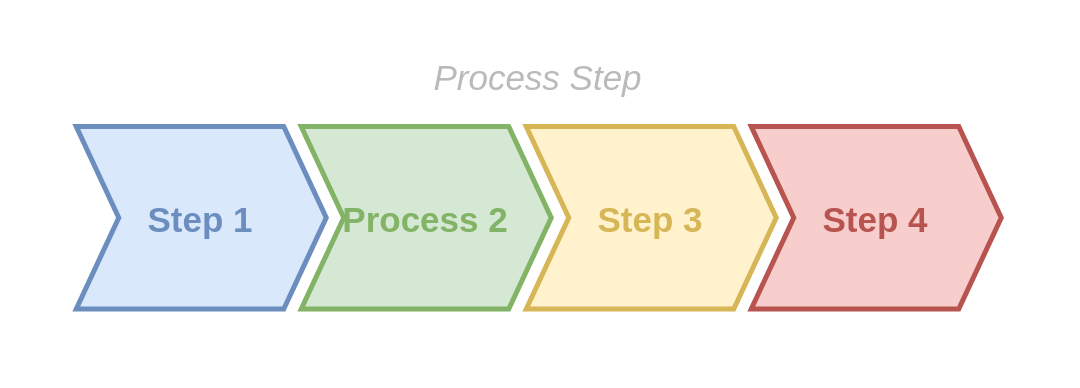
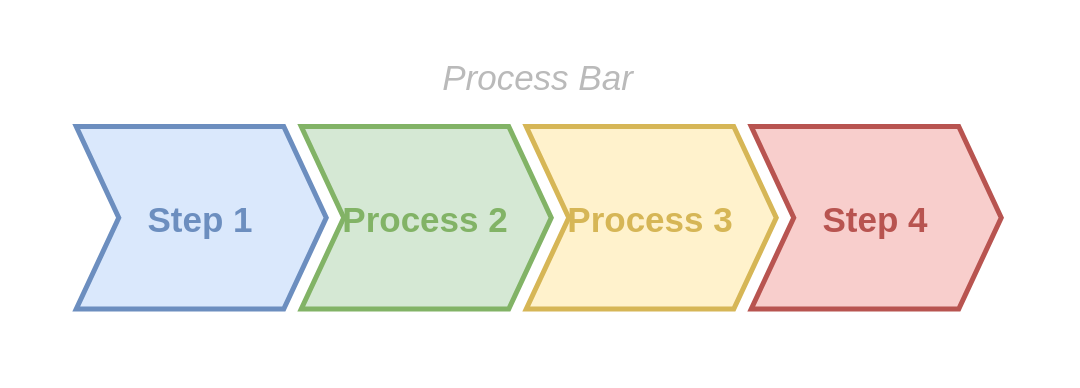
  <mxCell id="0" />
  <mxCell id="1" parent="0" />
- <mxCell id="2" value="Process Step" style="swimlane;fontStyle=2;childLayout=stackLayout;horizontal=1;startSize=20;fillColor=none;horizontalStack=1;resizeParent=1;resizeParentMax=0;resizeLast=0;collapsible=0;marginBottom=0;swimlaneFillColor=none;strokeColor=none;fontFamily=Helvetica;fontSize=14;fontColor=#BABABA;points=[];verticalAlign=middle;stackBorder=10;stackSpacing=-10;resizable=1;" parent="1" vertex="1"><mxGeometry x="20" y="20" width="390" height="113" as="geometry" /></mxCell>
+ <mxCell id="2" value="Process Bar" style="swimlane;fontStyle=2;childLayout=stackLayout;horizontal=1;startSize=20;fillColor=none;horizontalStack=1;resizeParent=1;resizeParentMax=0;resizeLast=0;collapsible=0;marginBottom=0;swimlaneFillColor=none;strokeColor=none;fontFamily=Helvetica;fontSize=14;fontColor=#BABABA;points=[];verticalAlign=middle;stackBorder=10;stackSpacing=-10;resizable=1;" parent="1" vertex="1"><mxGeometry x="20" y="20" width="390" height="113" as="geometry" /></mxCell>
  <mxCell id="3" value="Step 1" style="shape=step;perimeter=stepPerimeter;strokeColor=#6C8EBF;fontFamily=Helvetica;fontSize=14;fontColor=#6C8EBF;fillColor=#dae8fc;fixedSize=1;size=17;fontStyle=1;strokeWidth=2;spacingTop=0;points=[];" parent="2" vertex="1"><mxGeometry x="10" y="30" width="100" height="73" as="geometry" /></mxCell>
  <mxCell id="4" value="Process 2" style="shape=step;perimeter=stepPerimeter;strokeColor=#82B366;fontFamily=Helvetica;fontSize=14;fontColor=#82B366;fillColor=#d5e8d4;fixedSize=1;size=17;fontStyle=1;strokeWidth=2;spacingTop=0;points=[];" parent="2" vertex="1"><mxGeometry x="100" y="30" width="100" height="73" as="geometry" /></mxCell>
- <mxCell id="5" value="Step 3" style="shape=step;perimeter=stepPerimeter;strokeColor=#D6B656;fontFamily=Helvetica;fontSize=14;fontColor=#D6B656;fillColor=#fff2cc;fixedSize=1;size=17;fontStyle=1;strokeWidth=2;spacingTop=0;points=[];" parent="2" vertex="1"><mxGeometry x="190" y="30" width="100" height="73" as="geometry" /></mxCell>
+ <mxCell id="5" value="Process 3" style="shape=step;perimeter=stepPerimeter;strokeColor=#D6B656;fontFamily=Helvetica;fontSize=14;fontColor=#D6B656;fillColor=#fff2cc;fixedSize=1;size=17;fontStyle=1;strokeWidth=2;spacingTop=0;points=[];" parent="2" vertex="1"><mxGeometry x="190" y="30" width="100" height="73" as="geometry" /></mxCell>
  <mxCell id="6" value="Step 4" style="shape=step;perimeter=stepPerimeter;strokeColor=#B85450;fontFamily=Helvetica;fontSize=14;fontColor=#B85450;fillColor=#f8cecc;fixedSize=1;size=17;fontStyle=1;strokeWidth=2;spacingTop=0;points=[];" parent="2" vertex="1"><mxGeometry x="280" y="30" width="100" height="73" as="geometry" /></mxCell>
